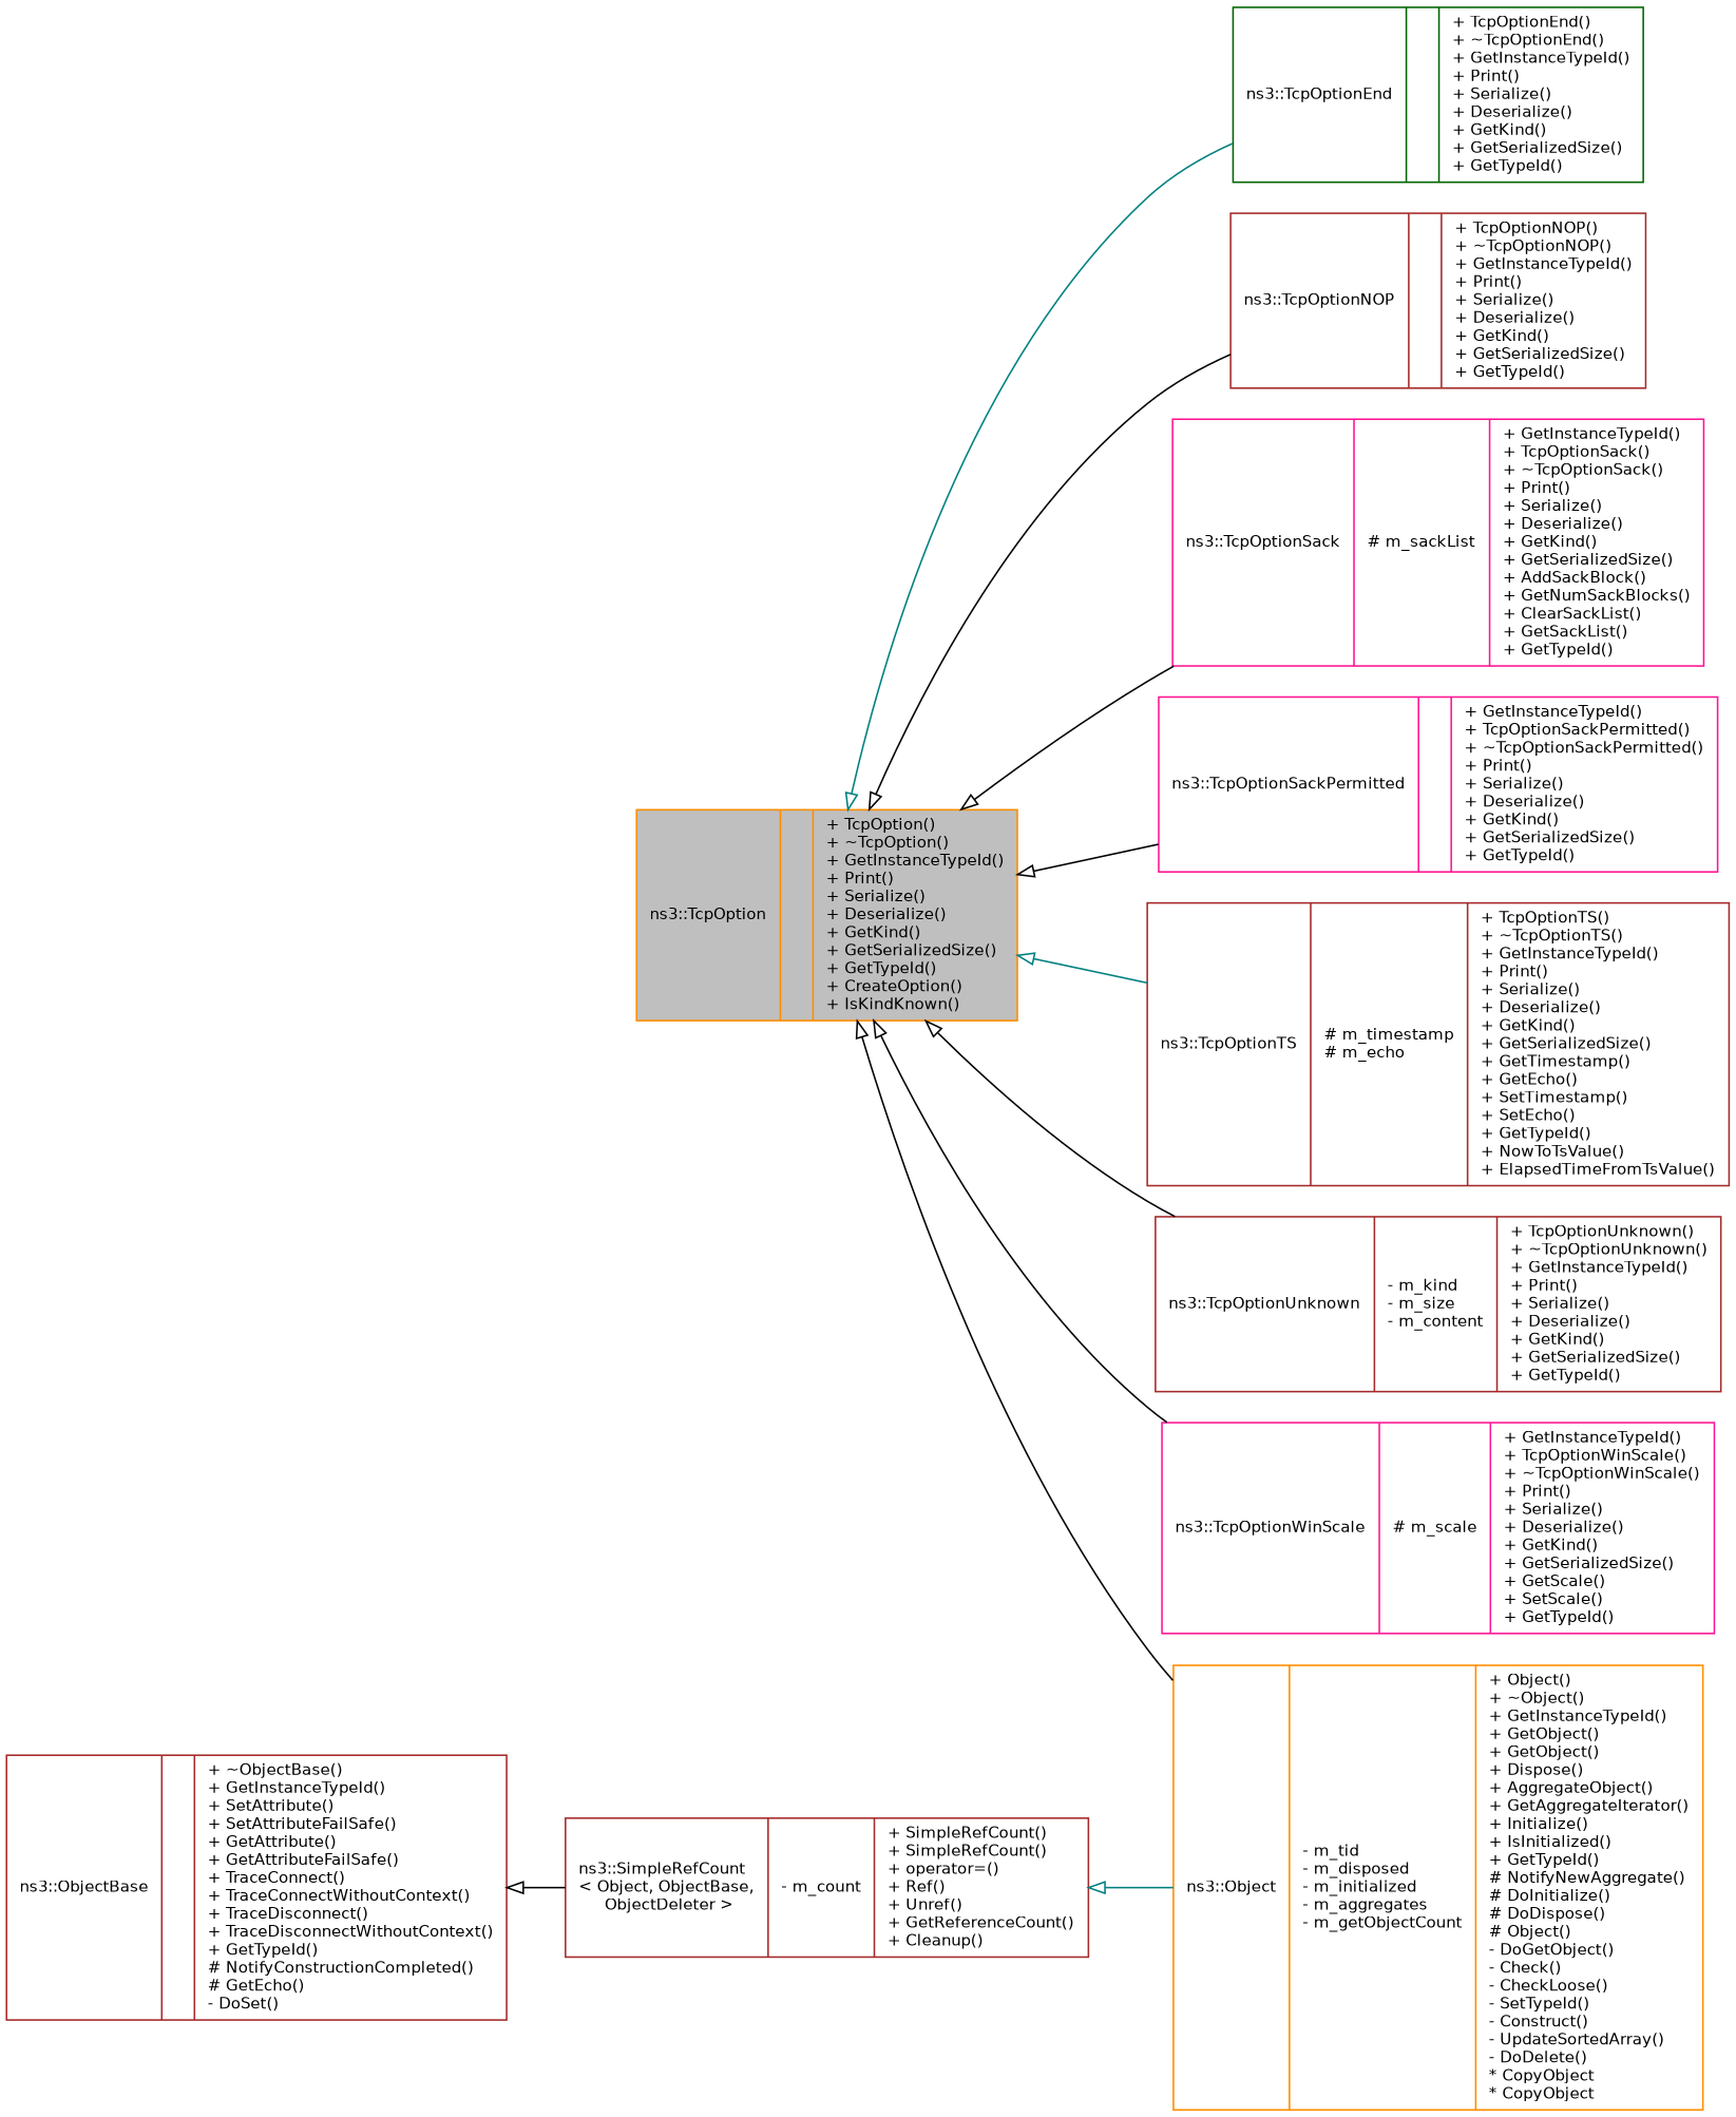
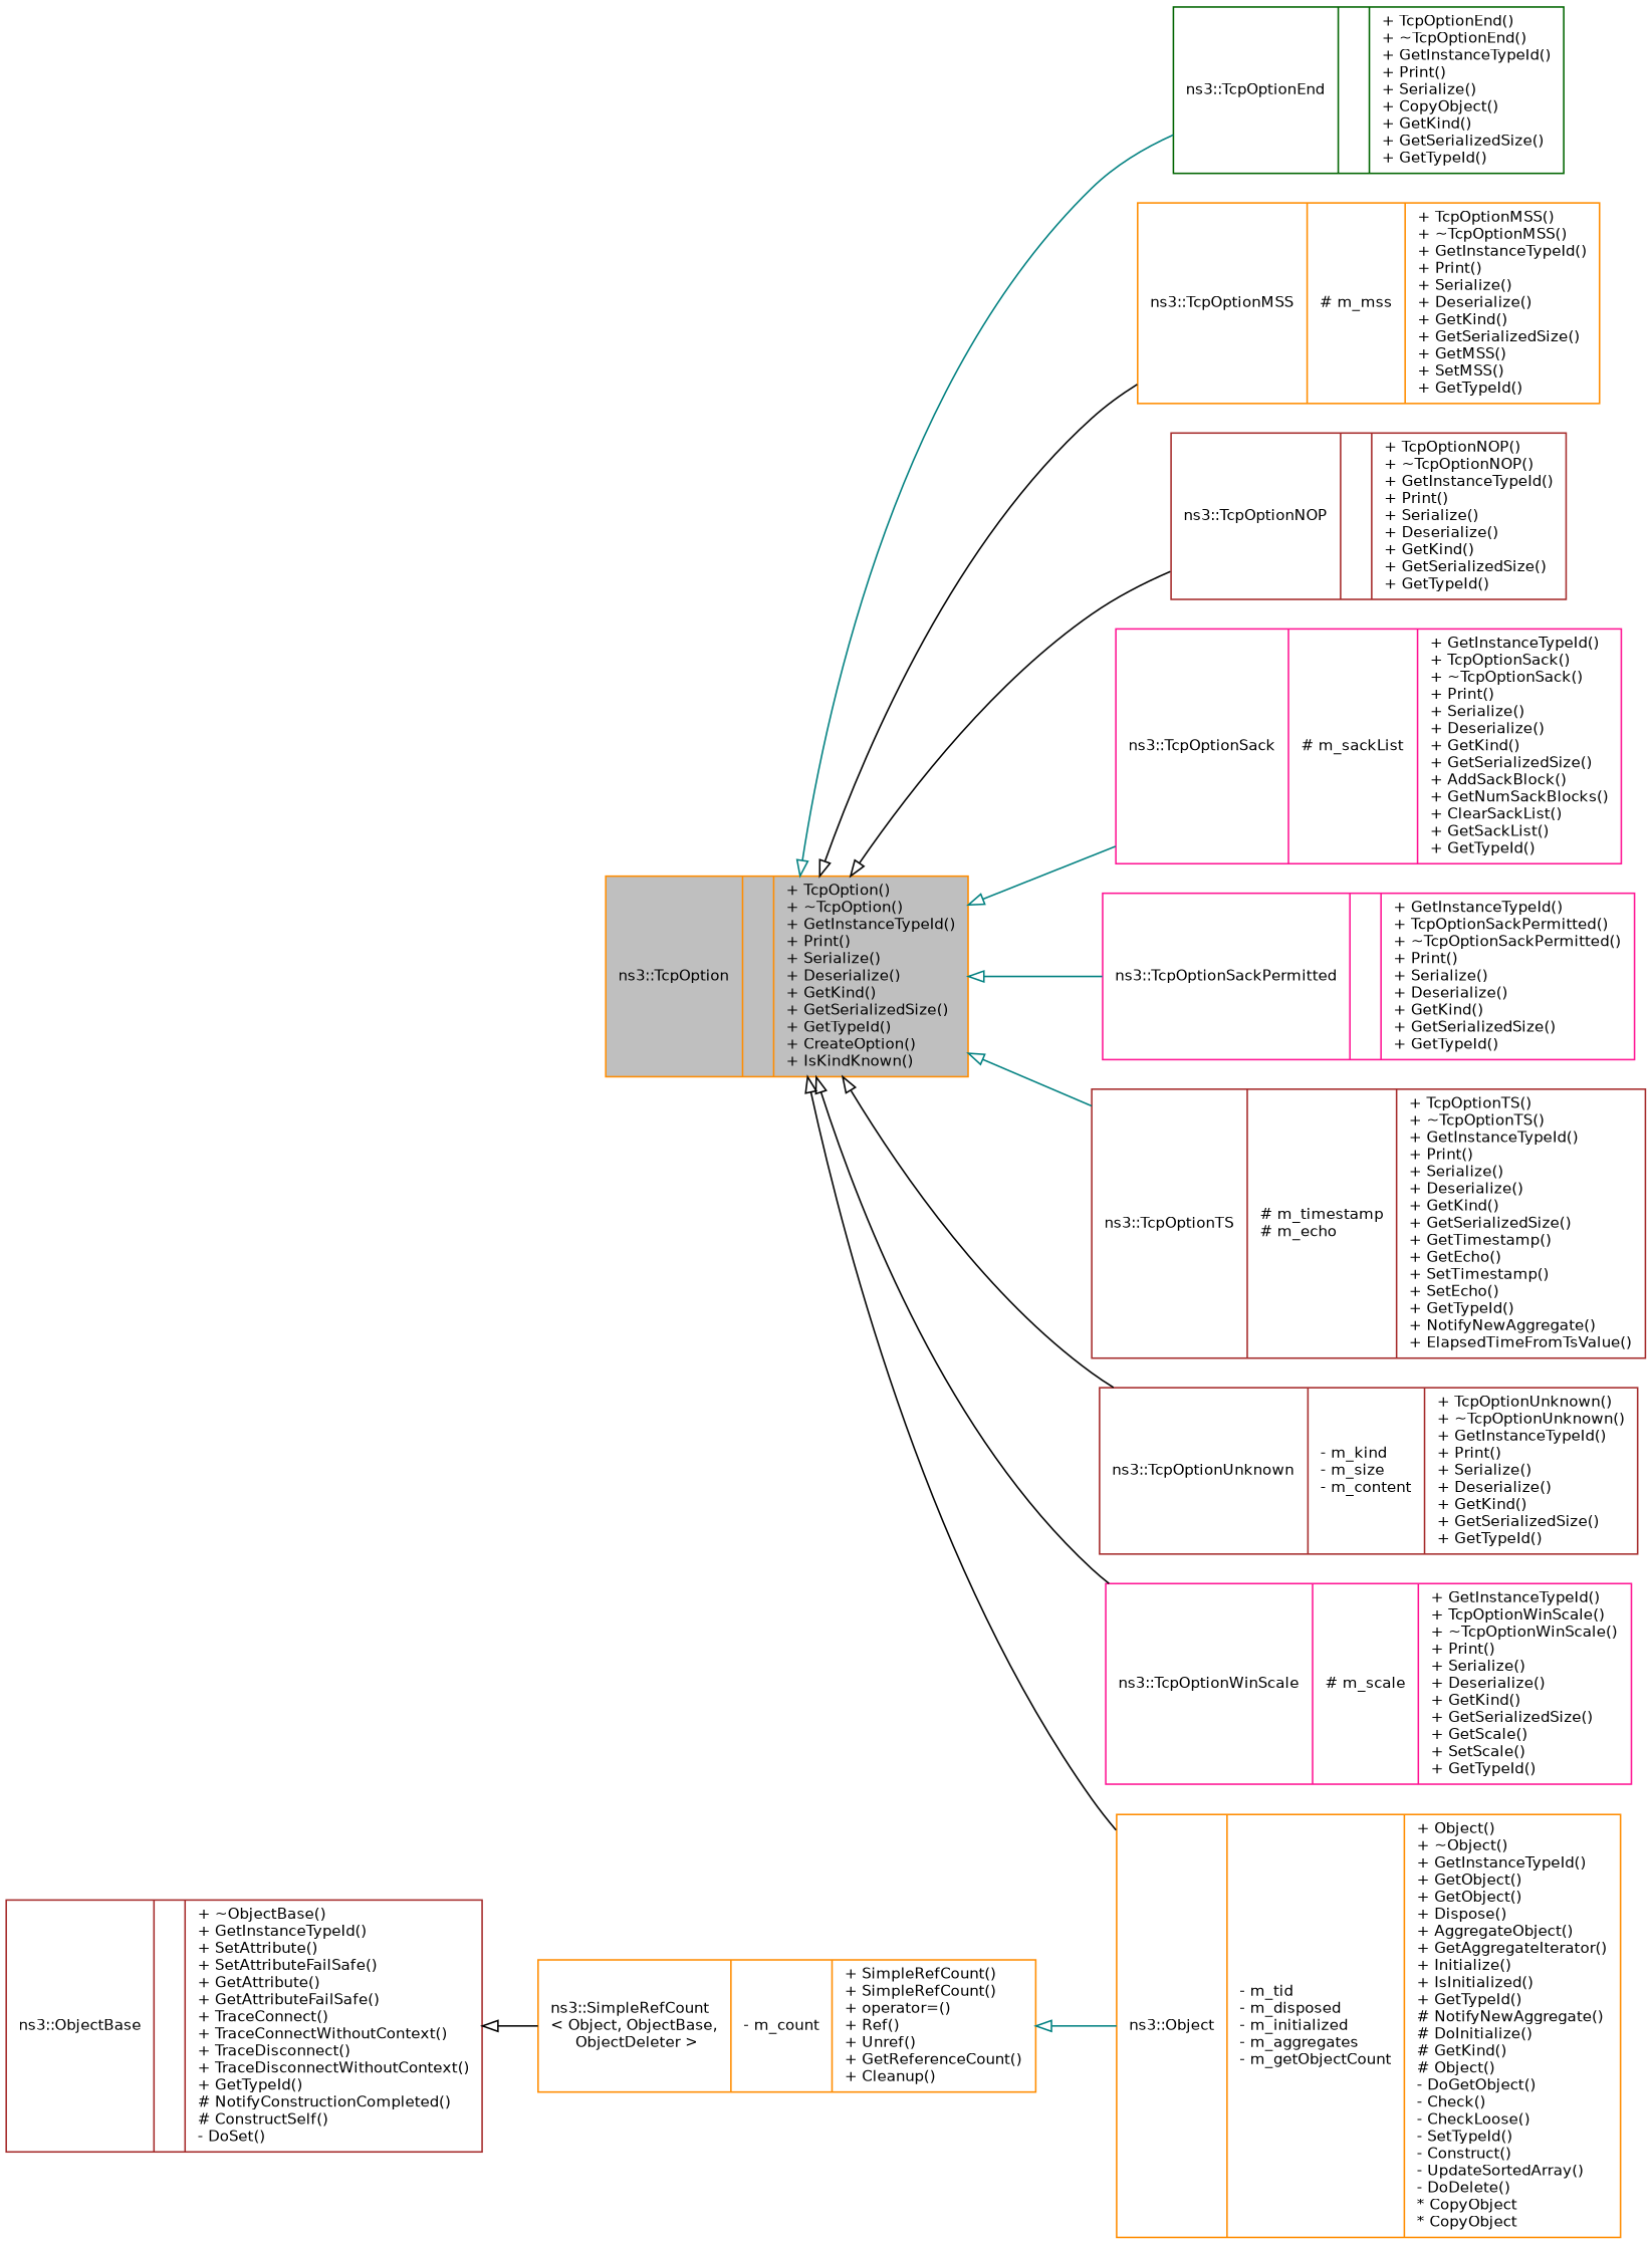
  digraph {
    rankdir=LR
    node [color=darkorange fillcolor=white fontname=Helvetica fontsize=10 shape=record style=filled]
    edge [arrowtail=onormal color=black dir=back fontname=Helvetica fontsize=10 labelfontname=Helvetica labelfontsize=10 style=solid]
    n1 [fillcolor=grey75 fontcolor=black height=0.2 label="{ns3::TcpOption\n||+ TcpOption()\l+ ~TcpOption()\l+ GetInstanceTypeId()\l+ Print()\l+ Serialize()\l+ Deserialize()\l+ GetKind()\l+ GetSerializedSize()\l+ GetTypeId()\l+ CreateOption()\l+ IsKindKnown()\l}" width=0.4]
-   n2 [color=darkgreen height=0.2 label="{ns3::TcpOptionEnd\n||+ TcpOptionEnd()\l+ ~TcpOptionEnd()\l+ GetInstanceTypeId()\l+ Print()\l+ Serialize()\l+ Deserialize()\l+ GetKind()\l+ GetSerializedSize()\l+ GetTypeId()\l}" width=0.4]
+   n2 [color=darkgreen height=0.2 label="{ns3::TcpOptionEnd\n||+ TcpOptionEnd()\l+ ~TcpOptionEnd()\l+ GetInstanceTypeId()\l+ Print()\l+ Serialize()\l+ CopyObject()\l+ GetKind()\l+ GetSerializedSize()\l+ GetTypeId()\l}" width=0.4]
+   n3 [height=0.2 label="{ns3::TcpOptionMSS\n|# m_mss\l|+ TcpOptionMSS()\l+ ~TcpOptionMSS()\l+ GetInstanceTypeId()\l+ Print()\l+ Serialize()\l+ Deserialize()\l+ GetKind()\l+ GetSerializedSize()\l+ GetMSS()\l+ SetMSS()\l+ GetTypeId()\l}" width=0.4]
    n4 [color=brown height=0.2 label="{ns3::TcpOptionNOP\n||+ TcpOptionNOP()\l+ ~TcpOptionNOP()\l+ GetInstanceTypeId()\l+ Print()\l+ Serialize()\l+ Deserialize()\l+ GetKind()\l+ GetSerializedSize()\l+ GetTypeId()\l}" width=0.4]
    n5 [color=deeppink height=0.2 label="{ns3::TcpOptionSack\n|# m_sackList\l|+ GetInstanceTypeId()\l+ TcpOptionSack()\l+ ~TcpOptionSack()\l+ Print()\l+ Serialize()\l+ Deserialize()\l+ GetKind()\l+ GetSerializedSize()\l+ AddSackBlock()\l+ GetNumSackBlocks()\l+ ClearSackList()\l+ GetSackList()\l+ GetTypeId()\l}" width=0.4]
    n6 [color=deeppink height=0.2 label="{ns3::TcpOptionSackPermitted\n||+ GetInstanceTypeId()\l+ TcpOptionSackPermitted()\l+ ~TcpOptionSackPermitted()\l+ Print()\l+ Serialize()\l+ Deserialize()\l+ GetKind()\l+ GetSerializedSize()\l+ GetTypeId()\l}" width=0.4]
-   n7 [color=brown height=0.2 label="{ns3::TcpOptionTS\n|# m_timestamp\l# m_echo\l|+ TcpOptionTS()\l+ ~TcpOptionTS()\l+ GetInstanceTypeId()\l+ Print()\l+ Serialize()\l+ Deserialize()\l+ GetKind()\l+ GetSerializedSize()\l+ GetTimestamp()\l+ GetEcho()\l+ SetTimestamp()\l+ SetEcho()\l+ GetTypeId()\l+ NowToTsValue()\l+ ElapsedTimeFromTsValue()\l}" width=0.4]
+   n7 [color=brown height=0.2 label="{ns3::TcpOptionTS\n|# m_timestamp\l# m_echo\l|+ TcpOptionTS()\l+ ~TcpOptionTS()\l+ GetInstanceTypeId()\l+ Print()\l+ Serialize()\l+ Deserialize()\l+ GetKind()\l+ GetSerializedSize()\l+ GetTimestamp()\l+ GetEcho()\l+ SetTimestamp()\l+ SetEcho()\l+ GetTypeId()\l+ NotifyNewAggregate()\l+ ElapsedTimeFromTsValue()\l}" width=0.4]
    n8 [color=brown height=0.2 label="{ns3::TcpOptionUnknown\n|- m_kind\l- m_size\l- m_content\l|+ TcpOptionUnknown()\l+ ~TcpOptionUnknown()\l+ GetInstanceTypeId()\l+ Print()\l+ Serialize()\l+ Deserialize()\l+ GetKind()\l+ GetSerializedSize()\l+ GetTypeId()\l}" width=0.4]
    n9 [color=deeppink height=0.2 label="{ns3::TcpOptionWinScale\n|# m_scale\l|+ GetInstanceTypeId()\l+ TcpOptionWinScale()\l+ ~TcpOptionWinScale()\l+ Print()\l+ Serialize()\l+ Deserialize()\l+ GetKind()\l+ GetSerializedSize()\l+ GetScale()\l+ SetScale()\l+ GetTypeId()\l}" width=0.4]
-   n10 [height=0.2 label="{ns3::Object\n|- m_tid\l- m_disposed\l- m_initialized\l- m_aggregates\l- m_getObjectCount\l|+ Object()\l+ ~Object()\l+ GetInstanceTypeId()\l+ GetObject()\l+ GetObject()\l+ Dispose()\l+ AggregateObject()\l+ GetAggregateIterator()\l+ Initialize()\l+ IsInitialized()\l+ GetTypeId()\l# NotifyNewAggregate()\l# DoInitialize()\l# DoDispose()\l# Object()\l- DoGetObject()\l- Check()\l- CheckLoose()\l- SetTypeId()\l- Construct()\l- UpdateSortedArray()\l- DoDelete()\l* CopyObject\l* CopyObject\l}" width=0.4]
-   n11 [color=brown height=0.2 label="{ns3::SimpleRefCount\l\< Object, ObjectBase,\l ObjectDeleter \>\n|- m_count\l|+ SimpleRefCount()\l+ SimpleRefCount()\l+ operator=()\l+ Ref()\l+ Unref()\l+ GetReferenceCount()\l+ Cleanup()\l}" width=0.4]
-   n12 [color=brown height=0.2 label="{ns3::ObjectBase\n||+ ~ObjectBase()\l+ GetInstanceTypeId()\l+ SetAttribute()\l+ SetAttributeFailSafe()\l+ GetAttribute()\l+ GetAttributeFailSafe()\l+ TraceConnect()\l+ TraceConnectWithoutContext()\l+ TraceDisconnect()\l+ TraceDisconnectWithoutContext()\l+ GetTypeId()\l# NotifyConstructionCompleted()\l# GetEcho()\l- DoSet()\l}" width=0.4]
+   n10 [height=0.2 label="{ns3::Object\n|- m_tid\l- m_disposed\l- m_initialized\l- m_aggregates\l- m_getObjectCount\l|+ Object()\l+ ~Object()\l+ GetInstanceTypeId()\l+ GetObject()\l+ GetObject()\l+ Dispose()\l+ AggregateObject()\l+ GetAggregateIterator()\l+ Initialize()\l+ IsInitialized()\l+ GetTypeId()\l# NotifyNewAggregate()\l# DoInitialize()\l# GetKind()\l# Object()\l- DoGetObject()\l- Check()\l- CheckLoose()\l- SetTypeId()\l- Construct()\l- UpdateSortedArray()\l- DoDelete()\l* CopyObject\l* CopyObject\l}" width=0.4]
+   n11 [height=0.2 label="{ns3::SimpleRefCount\l\< Object, ObjectBase,\l ObjectDeleter \>\n|- m_count\l|+ SimpleRefCount()\l+ SimpleRefCount()\l+ operator=()\l+ Ref()\l+ Unref()\l+ GetReferenceCount()\l+ Cleanup()\l}" width=0.4]
+   n12 [color=brown height=0.2 label="{ns3::ObjectBase\n||+ ~ObjectBase()\l+ GetInstanceTypeId()\l+ SetAttribute()\l+ SetAttributeFailSafe()\l+ GetAttribute()\l+ GetAttributeFailSafe()\l+ TraceConnect()\l+ TraceConnectWithoutContext()\l+ TraceDisconnect()\l+ TraceDisconnectWithoutContext()\l+ GetTypeId()\l# NotifyConstructionCompleted()\l# ConstructSelf()\l- DoSet()\l}" width=0.4]
    n1 -> n2 [color=teal]
+   n1 -> n3
    n1 -> n4
-   n1 -> n5
-   n1 -> n6
+   n1 -> n5 [color=teal]
+   n1 -> n6 [color=teal]
    n1 -> n7 [color=teal]
    n1 -> n8
    n1 -> n9
    n1 -> n10
    n11 -> n10 [color=teal]
    n12 -> n11
  }
